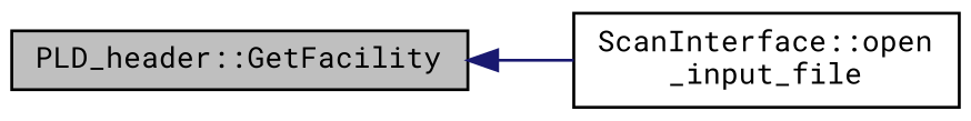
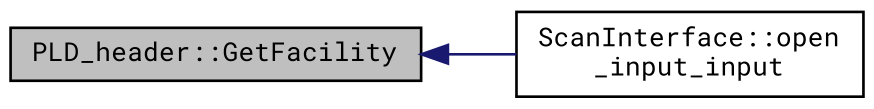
  digraph {
    rankdir=LR
    fontname="Roboto Mono"
    node [color=black fontname="Roboto Mono" fontsize=10 shape=record style=filled]
    n1 [fillcolor=grey75 fontcolor=black height=0.2 label="PLD_header::GetFacility" width=0.4]
-   n2 [fillcolor=white height=0.2 label="ScanInterface::open\l_input_file" width=0.4]
+   n2 [fillcolor=white height=0.2 label="ScanInterface::open\l_input_input" width=0.4]
    n1 -> n2 [color=midnightblue dir=back fontname="Roboto Mono" fontsize=10 labelfontname=Helvetica labelfontsize=10 style=solid]
  }
